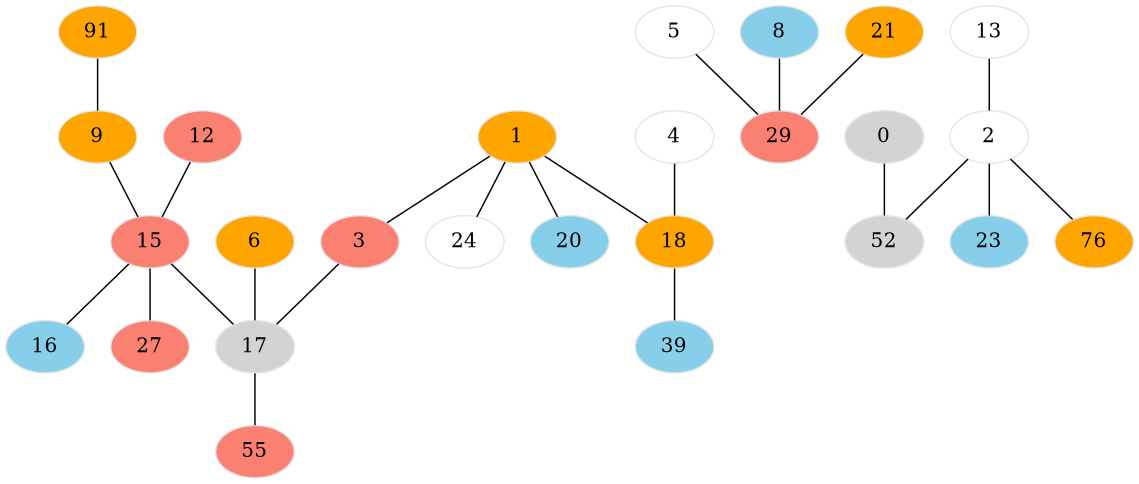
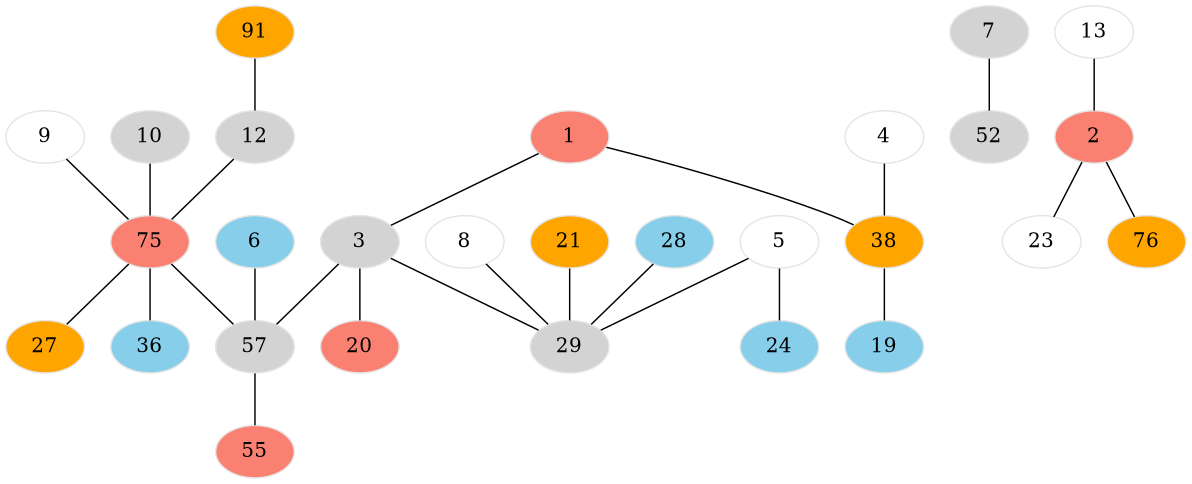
  graph {
    node [color=gray90 fillcolor=salmon style=filled]
    edge [weight=1.0]
-   1 [fillcolor=orange]
-   3
-   24 [fillcolor=white]
-   18 [fillcolor=orange]
-   17 [fillcolor=lightgrey]
-   20 [fillcolor=skyblue]
-   29
+   1
+   3 [fillcolor=lightgrey]
+   24 [fillcolor=skyblue]
+   18 [fillcolor=orange label=38]
+   17 [fillcolor=lightgrey label=57]
+   20
+   29 [fillcolor=lightgrey]
    4 [fillcolor=white]
    n9 [fillcolor=lightgrey label=52]
-   2 [fillcolor=white]
-   23 [fillcolor=skyblue]
+   2
+   23 [fillcolor=white]
    n12 [fillcolor=orange label=76]
    n13 [label=55]
-   19 [fillcolor=skyblue label=39]
+   19 [fillcolor=skyblue]
    5 [fillcolor=white]
-   6 [fillcolor=orange]
-   7 [fillcolor=lightgrey label=0]
-   8 [fillcolor=skyblue]
-   9 [fillcolor=orange]
-   15
-   27
-   16 [fillcolor=skyblue]
+   6 [fillcolor=skyblue]
+   7 [fillcolor=lightgrey]
+   8 [fillcolor=white]
+   9 [fillcolor=white]
+   15 [label=75]
+   27 [fillcolor=orange]
+   16 [fillcolor=skyblue label=36]
+   10 [fillcolor=lightgrey]
    n24 [fillcolor=orange label=91]
-   12
+   12 [fillcolor=lightgrey]
    13 [fillcolor=white]
    21 [fillcolor=orange]
+   28 [fillcolor=skyblue]
    1 -- 3
-   1 -- 24
+   5 -- 24
    1 -- 18
    3 -- 17
-   1 -- 20
+   3 -- 20
+   3 -- 29
    18 -- 19
    17 -- n13
    4 -- 18
-   2 -- n9
    2 -- 23
    2 -- n12
    5 -- 29
    6 -- 17
    7 -- n9
    8 -- 29
    9 -- 15
    15 -- 17
    15 -- 27
    15 -- 16
-   n24 -- 9
+   10 -- 15
+   n24 -- 12
    12 -- 15
    13 -- 2
    21 -- 29
+   28 -- 29
  }
